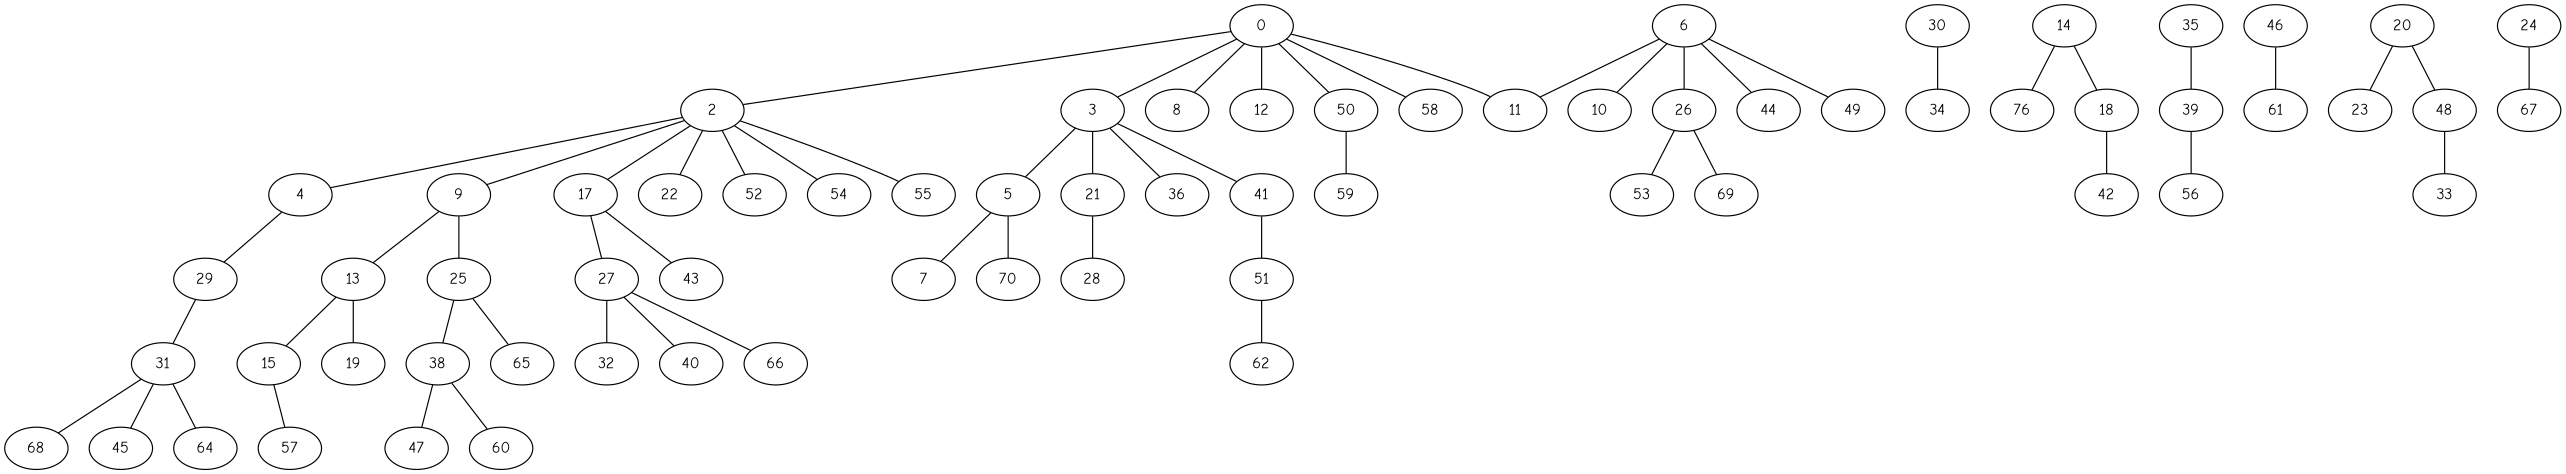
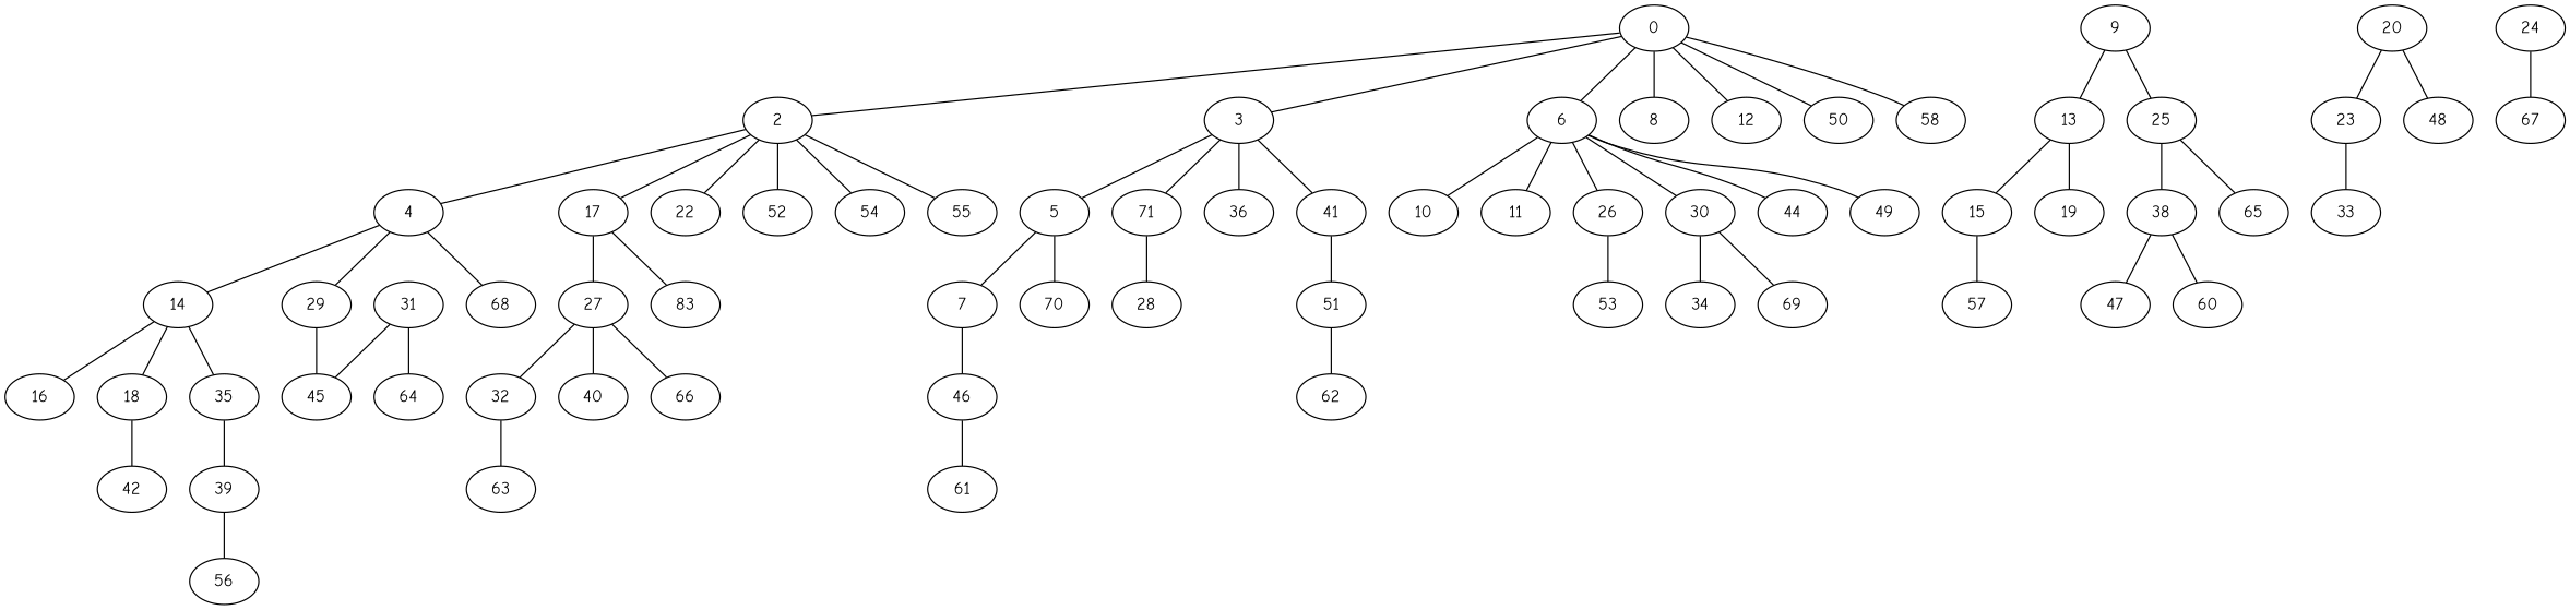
  graph {
    fontname="Comic Neue"
    node [fontname="Comic Neue"]
    edge [fontname="Comic Neue"]
    n1 [label=0]
    2
    3
    6
    8
    12
    50
    58
    4
    9
    17
    22
    52
    54
    55
    5
-   21
+   21 [label=71]
    36
    41
    10
    11
    26
    30
    44
    49
-   59
    14
    29
    68
    13
    25
    27
-   43
+   43 [label=83]
    7
    70
    28
    51
    53
    34
    69
-   16 [label=76]
+   16
    18
    35
    31
    15
    19
    38
    65
    32
    40
    66
    46
    62
    42
    39
    45
    64
    61
    57
    47
    60
    20
    23
    48
    24
    67
    56
+   63
    33
    n1 -- 2
    n1 -- 3
-   n1 -- 11
+   n1 -- 6
    n1 -- 8
    n1 -- 12
    n1 -- 50
    n1 -- 58
    2 -- 4
-   2 -- 9
    2 -- 17
    2 -- 22
    2 -- 52
    2 -- 54
    2 -- 55
    3 -- 5
    3 -- 21
    3 -- 36
    3 -- 41
    6 -- 10
    6 -- 11
    6 -- 26
+   6 -- 30
    6 -- 44
    6 -- 49
-   50 -- 59
+   4 -- 14
    4 -- 29
-   31 -- 68
+   4 -- 68
    9 -- 13
    9 -- 25
    17 -- 27
    17 -- 43
    5 -- 7
    5 -- 70
    21 -- 28
    41 -- 51
    26 -- 53
    30 -- 34
-   26 -- 69
+   30 -- 69
    14 -- 16
    14 -- 18
-   29 -- 31
+   14 -- 35
+   29 -- 45
    13 -- 15
    13 -- 19
    25 -- 38
    25 -- 65
    27 -- 32
    27 -- 40
    27 -- 66
+   7 -- 46
    51 -- 62
    18 -- 42
    35 -- 39
    31 -- 45
    31 -- 64
    15 -- 57
    38 -- 47
    38 -- 60
+   32 -- 63
    46 -- 61
    39 -- 56
    20 -- 23
    20 -- 48
-   48 -- 33
+   23 -- 33
    24 -- 67
  }
